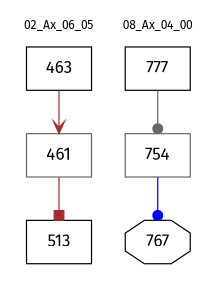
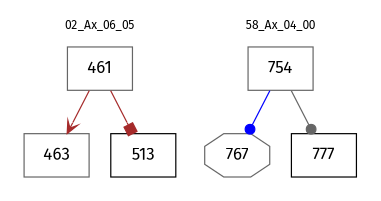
  digraph {
    fontname="Fira Sans"
    node [color=gray40 fontname="Fira Sans" shape=box]
    edge [arrowhead=dot color=brown fontname="Fira Sans"]
    n1 [label=461]
-   n2 [color=black label=463]
+   n2 [label=463]
    n3 [color=black label=513]
    n4 [label=754]
-   n5 [color=black label=767 shape=octagon]
+   n5 [label=767 shape=octagon]
    n6 [color=black label=777]
    subgraph cluster_1 {
      color=white
      fontsize=10
      label="02_Ax_06_05"
      n1
      n2
      n3
    }
    subgraph cluster_2 {
      color=white
      fontsize=10
-     label="08_Ax_04_00"
+     label="58_Ax_04_00"
      n4
      n5
      n6
    }
-   n2 -> n1 [arrowhead=vee]
+   n1 -> n2 [arrowhead=vee]
    n1 -> n3 [arrowhead=box]
    n4 -> n5 [color=blue]
-   n6 -> n4 [color=gray40]
+   n4 -> n6 [color=gray40]
  }
